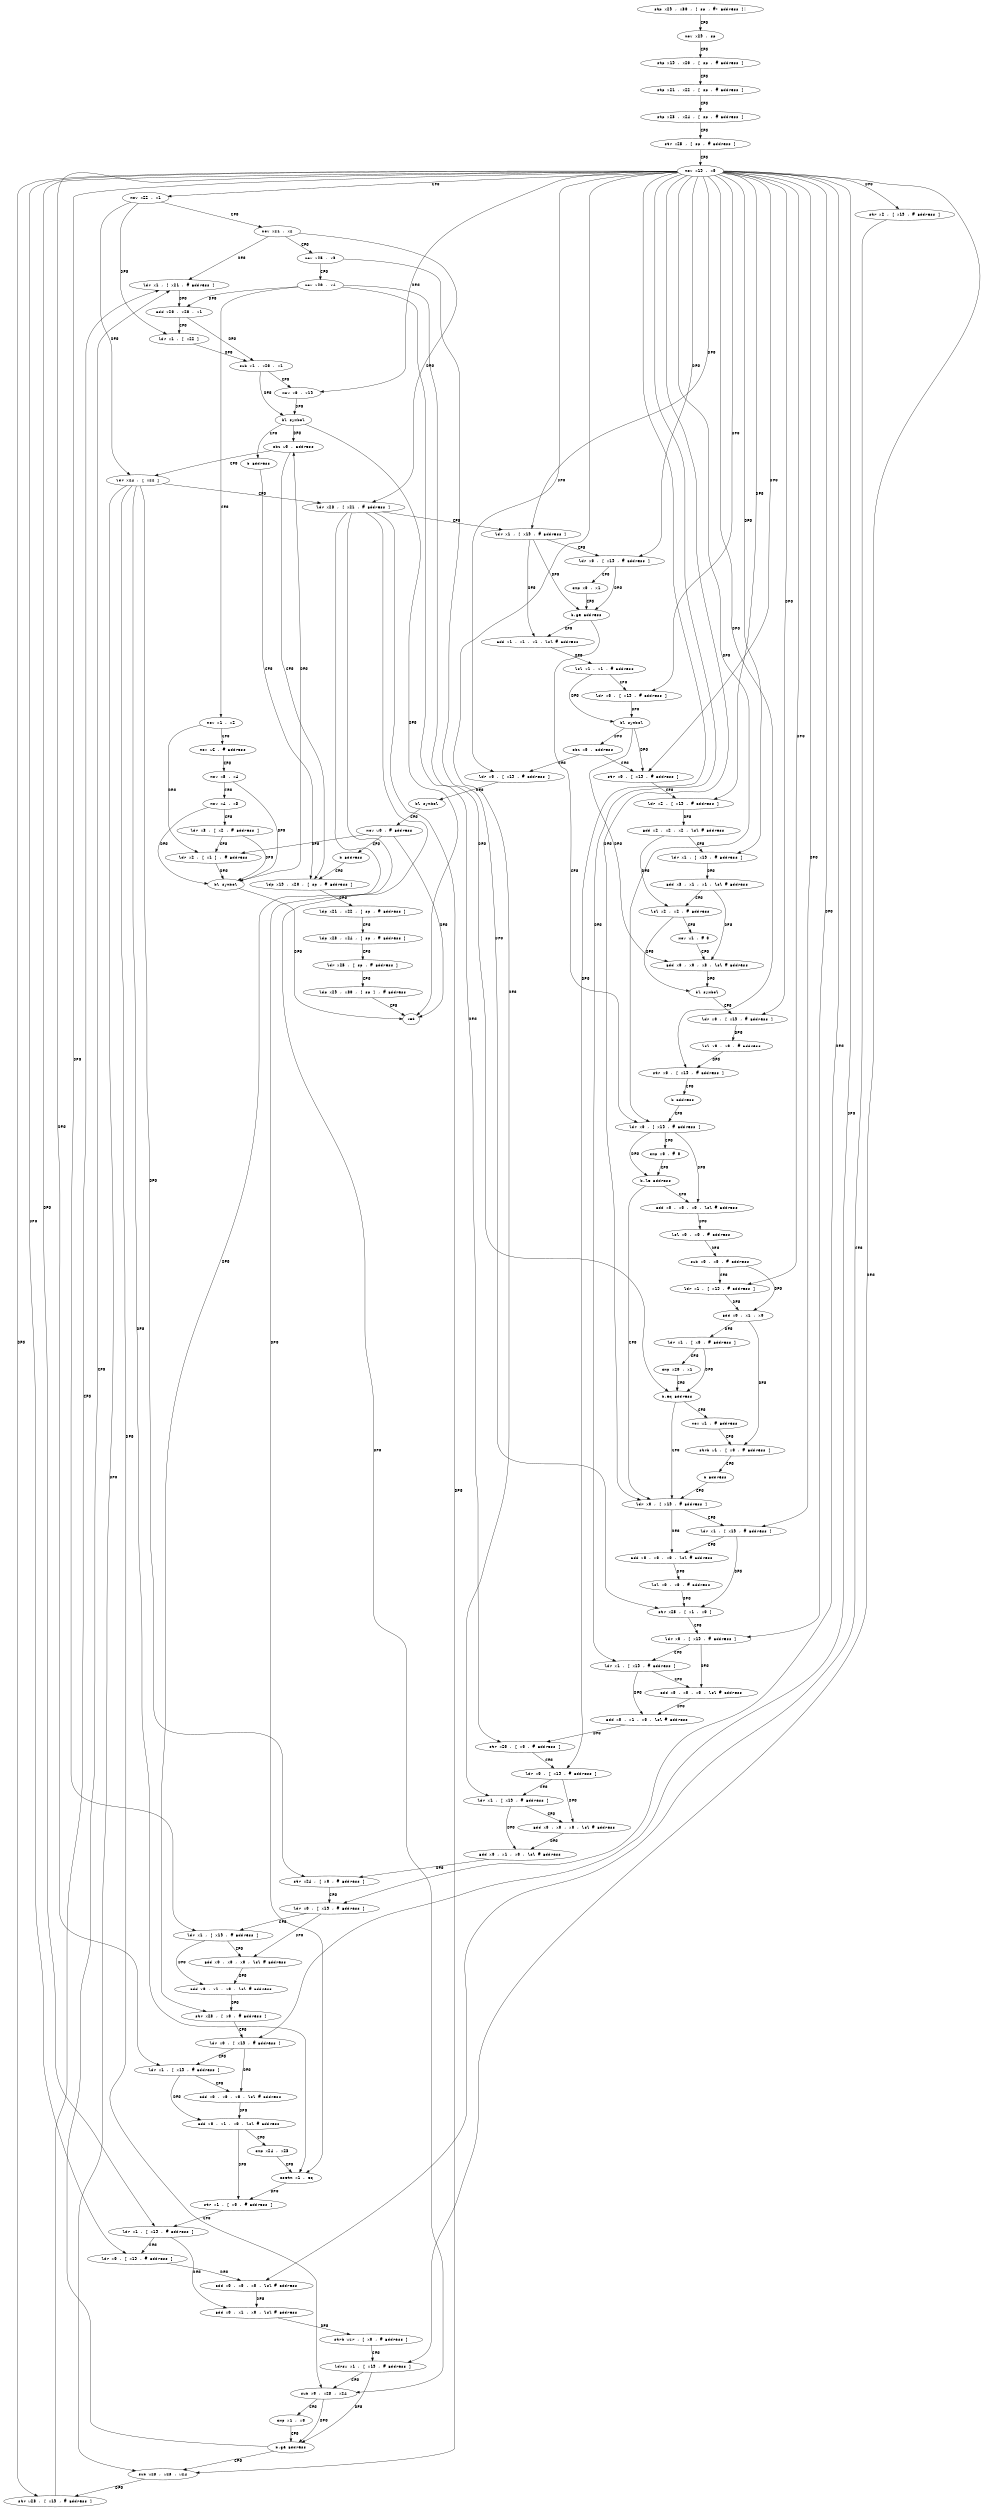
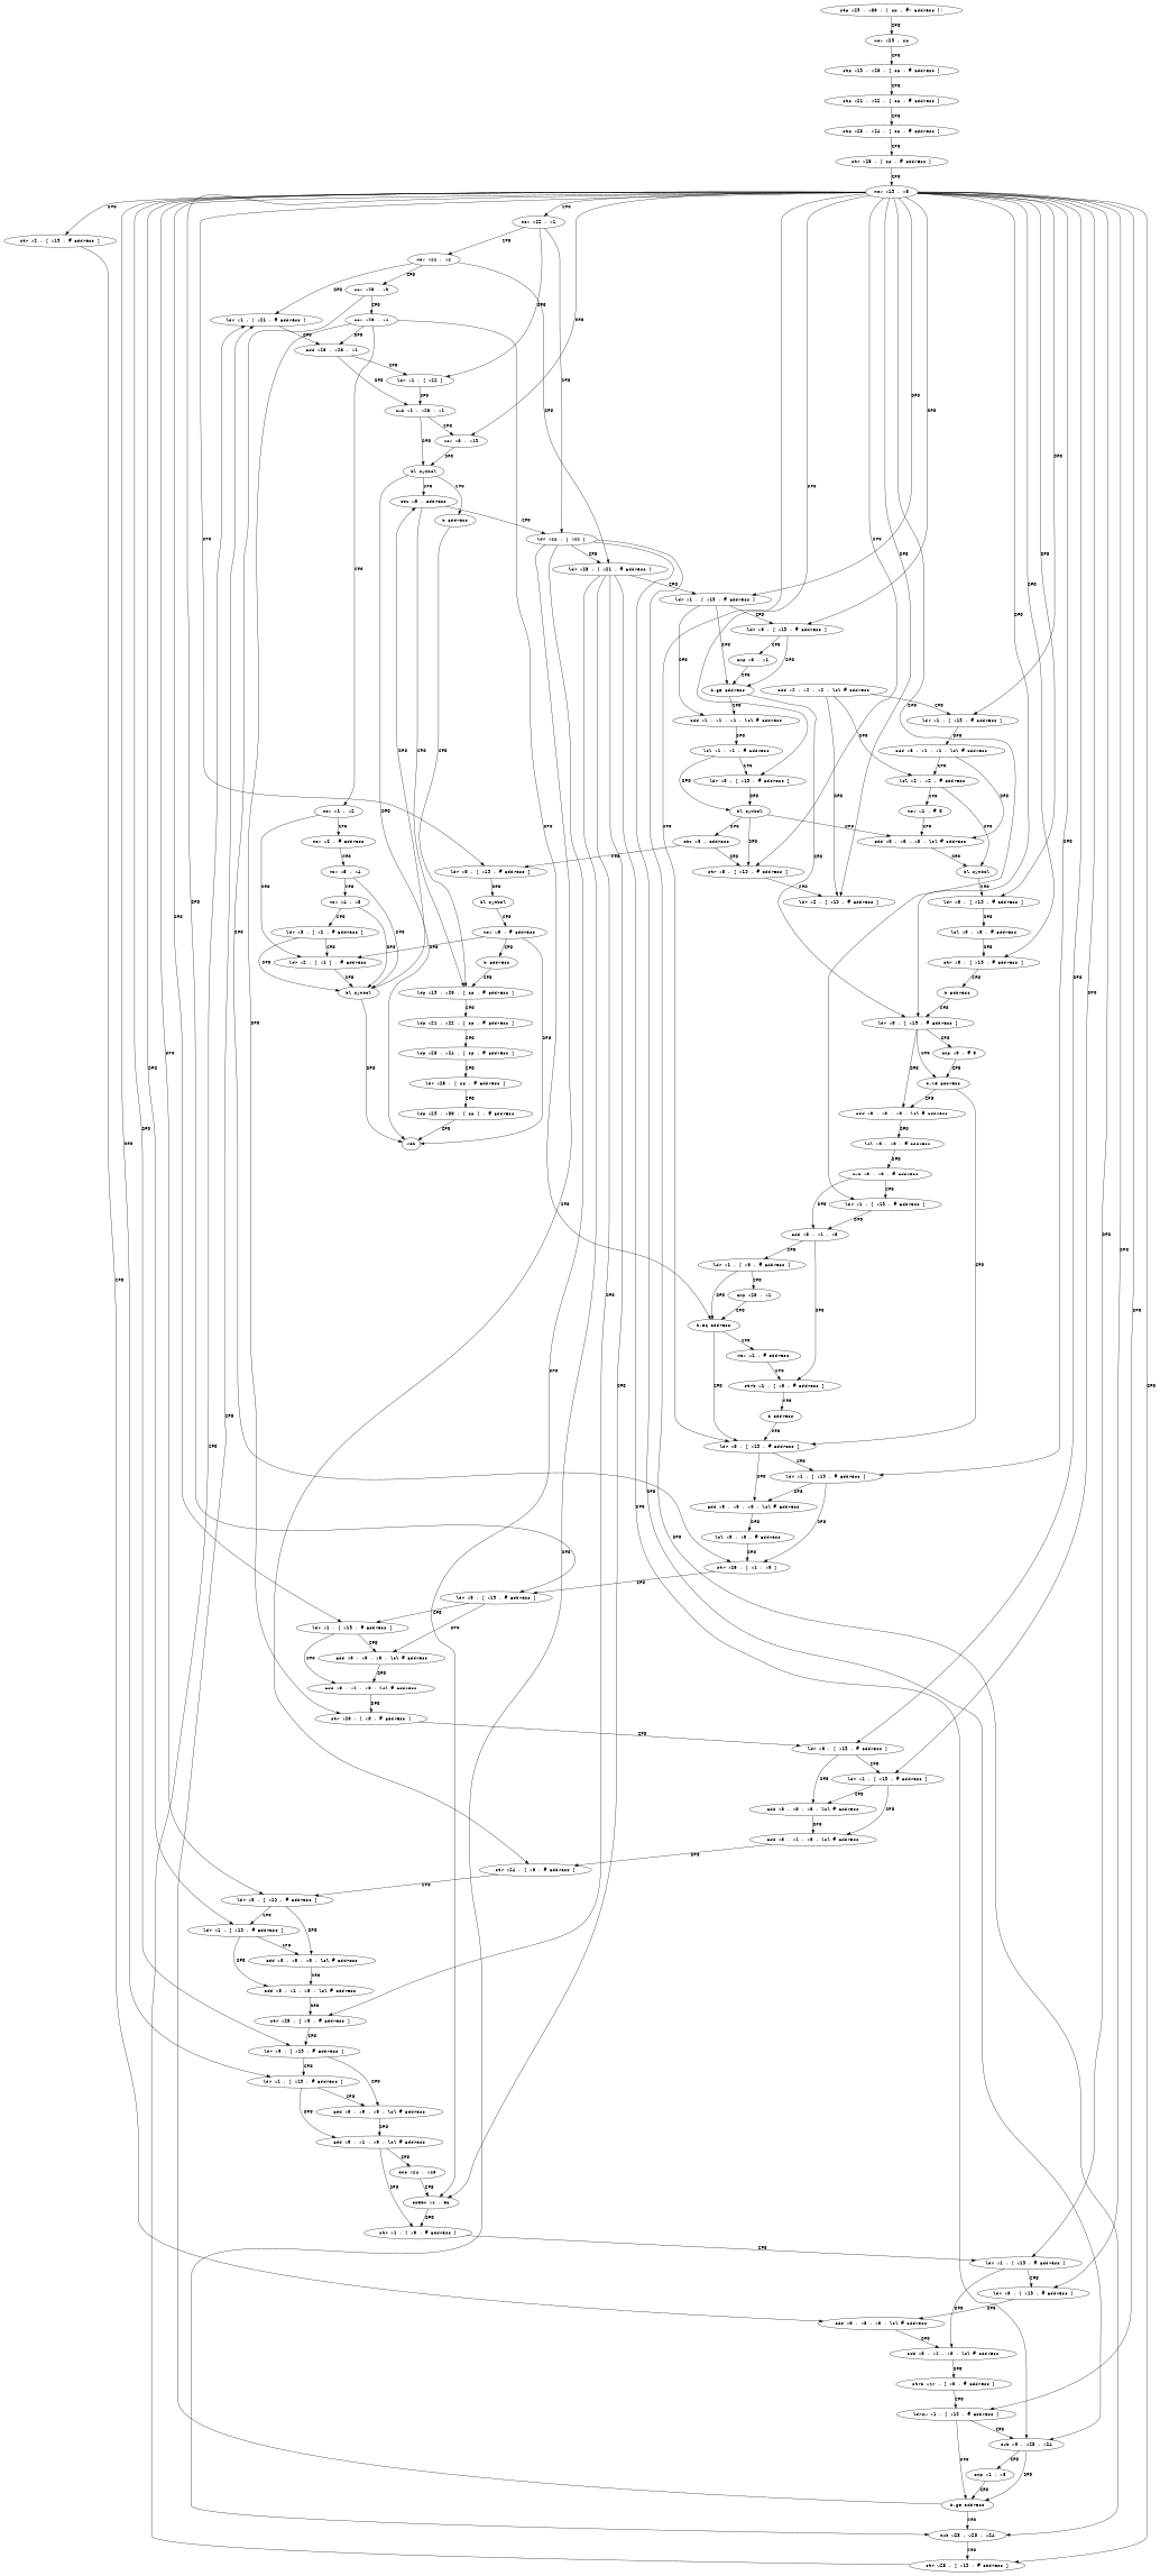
  digraph {
    fontname="DejaVu Sans Mono"
    node [fontname="DejaVu Sans Mono"]
    edge [fontname="DejaVu Sans Mono"]
    n1 [label="stp x29 , x30 , [ sp , #- address ]!"]
    n2 [label="mov x29 , sp"]
    n3 [label="stp x19 , x20 , [ sp , # address ]"]
    n4 [label="stp x21 , x22 , [ sp , # address ]"]
    n5 [label="stp x23 , x24 , [ sp , # address ]"]
    n6 [label="str x25 , [ sp , # address ]"]
    n7 [label="mov x19 , x0"]
    n8 [label="mov x22 , x1"]
    n9 [label="ldr x1 , [ x19 , # address ]"]
    n10 [label="ldr x0 , [ x19 , # address ]"]
    n11 [label="ldr x0 , [ x19 , # address ]"]
    n12 [label="ldr x0 , [ x19 , # address ]"]
    n13 [label="ldr x0 , [ x19 , # address ]"]
    n14 [label="str x0 , [ x19 , # address ]"]
    n15 [label="ldr x0 , [ x19 , # address ]"]
    n16 [label="ldr x2 , [ x19 , # address ]"]
    n17 [label="ldr x1 , [ x19 , # address ]"]
    n18 [label="ldr x0 , [ x19 , # address ]"]
    n19 [label="str x0 , [ x19 , # address ]"]
    n20 [label="ldr x1 , [ x19 , # address ]"]
    n21 [label="ldr x0 , [ x19 , # address ]"]
    n22 [label="ldr x1 , [ x19 , # address ]"]
    n23 [label="ldr x0 , [ x19 , # address ]"]
    n24 [label="ldr x1 , [ x19 , # address ]"]
    n25 [label="ldr x0 , [ x19 , # address ]"]
    n26 [label="ldr x1 , [ x19 , # address ]"]
    n27 [label="ldr x0 , [ x19 , # address ]"]
    n28 [label="ldr x1 , [ x19 , # address ]"]
    n29 [label="ldr x1 , [ x19 , # address ]"]
    n30 [label="ldr x0 , [ x19 , # address ]"]
    n31 [label="str x2 , [ x19 , # address ]"]
    n32 [label="ldrsw x1 , [ x19 , # address ]"]
    n33 [label="ldr x1 , [ x19 , # address ]"]
    n34 [label="mov x0 , x19"]
    n35 [label="str w23 , [ x19 , # address ]"]
    n36 [label="mov x21 , x2"]
    n37 [label="ldr x24 , [ x22 ]"]
    n38 [label="ldr x1 , [ x22 ]"]
    n39 [label="b.ge address"]
    n40 [label="add x1 , x1 , x1 , lsl # address"]
    n41 [label="cmp x0 , x1"]
    n42 [label="cmp x0 , # 0"]
    n43 [label="b.le address"]
    n44 [label="add x0 , x0 , x0 , lsl # address"]
    n45 [label="bl symbol"]
    n46 [label="bl symbol"]
    n47 [label="add x0 , x0 , x0 , lsl # address"]
    n48 [label="add x2 , x2 , x2 , lsl # address"]
    n49 [label="add x3 , x1 , x1 , lsl # address"]
    n50 [label="lsl x0 , x0 , # address"]
    n51 [label="b address"]
    n52 [label="str x25 , [ x1 , x0 ]"]
    n53 [label="add x0 , x0 , x0 , lsl # address"]
    n54 [label="add x0 , x1 , x0 , lsl # address"]
    n55 [label="add x0 , x0 , x0 , lsl # address"]
    n56 [label="add x0 , x1 , x0 , lsl # address"]
    n57 [label="add x0 , x0 , x0 , lsl # address"]
    n58 [label="add x0 , x1 , x0 , lsl # address"]
    n59 [label="add x0 , x0 , x0 , lsl # address"]
    n60 [label="add x0 , x1 , x0 , lsl # address"]
    n61 [label="add x0 , x1 , x0 , lsl # address"]
    n62 [label="add x0 , x0 , x0 , lsl # address"]
    n63 [label="sub x0 , x23 , x24"]
    n64 [label="b.ge address"]
    n65 [label="add x0 , x1 , x0"]
    n66 [label="bl symbol"]
    n67 [label="ldr x1 , [ x21 , # address ]"]
    n68 [label="mov x25 , x3"]
    n69 [label="ldr x23 , [ x21 , # address ]"]
    n70 [label="str x24 , [ x0 , # address ]"]
    n71 [label="csetm x1 , eq"]
    n72 [label="sub w23 , w23 , w24"]
    n73 [label="sub x1 , x20 , x1"]
    n74 [label="mov x20 , x4"]
    n75 [label="str x23 , [ x0 , # address ]"]
    n76 [label="add x20 , x20 , x1"]
    n77 [label="mov x1 , x2"]
    n78 [label="str x20 , [ x0 , # address ]"]
    n79 [label="b.eq address"]
    n80 [label="mov w6 , # address"]
    n81 [label="ldr x2 , [ x1 ] , # address"]
    n82 [label="mov w1 , # address"]
    n83 [label="mov x5 , x4"]
    n84 [label="bl symbol"]
    n85 [label="mov x4 , x3"]
    n86 [label="ldr x3 , [ x2 , # address ]"]
    n87 [label="cbz w0 , address"]
    n88 [label=ret]
    n89 [label="ldp x19 , x20 , [ sp , # address ]"]
    n90 [label="ldp x21 , x22 , [ sp , # address ]"]
    n91 [label="str x1 , [ x0 , # address ]"]
    n92 [label="cmp x1 , x0"]
    n93 [label="ldp x23 , x24 , [ sp , # address ]"]
    n94 [label="lsl x1 , x1 , # address"]
    n95 [label="lsl x0 , x0 , # address"]
    n96 [label="ldr x25 , [ sp , # address ]"]
    n97 [label="ldp x29 , x30 , [ sp ] , # address"]
    n98 [label="cbz x0 , address"]
    n99 [label="add x0 , x0 , x3 , lsl # address"]
    n100 [label="bl symbol"]
    n101 [label="mov w0 , # address"]
    n102 [label="lsl x0 , x0 , # address"]
    n103 [label="sub x0 , x0 , # address"]
    n104 [label="b address"]
    n105 [label="lsl x2 , x2 , # address"]
    n106 [label="mov w1 , # 0"]
    n107 [label="cmp x24 , x23"]
    n108 [label="strb wzr , [ x0 , # address ]"]
    n109 [label="ldr x1 , [ x0 , # address ]"]
    n110 [label="strb w1 , [ x0 , # address ]"]
    n111 [label="cmp x20 , x1"]
    n112 [label="b address"]
    n113 [label="b address"]
    n1 -> n2 [label=CFG]
    n2 -> n3 [label=CFG]
    n3 -> n4 [label=CFG]
    n4 -> n5 [label=CFG]
    n5 -> n6 [label=CFG]
    n6 -> n7 [label=CFG]
    n7 -> n8 [label=CFG]
    n7 -> n9 [label=DFG]
    n7 -> n10 [label=DFG]
    n7 -> n11 [label=DFG]
    n7 -> n12 [label=DFG]
    n7 -> n13 [label=DFG]
    n7 -> n14 [label=DFG]
    n7 -> n15 [label=DFG]
    n7 -> n16 [label=DFG]
    n7 -> n17 [label=DFG]
    n7 -> n18 [label=DFG]
    n7 -> n19 [label=DFG]
    n7 -> n20 [label=DFG]
    n7 -> n21 [label=DFG]
    n7 -> n22 [label=DFG]
    n7 -> n23 [label=DFG]
    n7 -> n24 [label=DFG]
    n7 -> n25 [label=DFG]
    n7 -> n26 [label=DFG]
    n7 -> n27 [label=DFG]
    n7 -> n28 [label=DFG]
    n7 -> n29 [label=DFG]
    n7 -> n30 [label=DFG]
    n7 -> n31 [label=DFG]
    n7 -> n32 [label=DFG]
    n7 -> n33 [label=DFG]
    n7 -> n34 [label=DFG]
    n7 -> n35 [label=DFG]
    n8 -> n36 [label=CFG]
    n8 -> n37 [label=DFG]
    n8 -> n38 [label=DFG]
    n9 -> n10 [label=CFG]
    n9 -> n39 [label=DFG]
    n9 -> n40 [label=DFG]
    n10 -> n39 [label=DFG]
    n10 -> n41 [label=CFG]
    n11 -> n42 [label=CFG]
    n11 -> n43 [label=DFG]
    n11 -> n44 [label=DFG]
    n12 -> n45 [label=DFG]
    n13 -> n46 [label=DFG]
    n14 -> n16 [label=CFG]
    n15 -> n20 [label=CFG]
    n15 -> n47 [label=DFG]
-   n16 -> n48 [label=DFG]
+   n48 -> n16 [label=DFG]
    n17 -> n49 [label=DFG]
    n18 -> n50 [label=DFG]
    n19 -> n51 [label=CFG]
    n20 -> n47 [label=CFG]
    n20 -> n52 [label=DFG]
    n21 -> n22 [label=CFG]
    n21 -> n53 [label=DFG]
    n22 -> n53 [label=CFG]
    n22 -> n54 [label=DFG]
    n23 -> n24 [label=CFG]
    n23 -> n55 [label=DFG]
    n24 -> n55 [label=CFG]
    n24 -> n56 [label=DFG]
    n25 -> n26 [label=CFG]
    n25 -> n57 [label=DFG]
    n26 -> n57 [label=CFG]
    n26 -> n58 [label=DFG]
    n27 -> n28 [label=CFG]
    n27 -> n59 [label=DFG]
    n28 -> n59 [label=CFG]
    n28 -> n60 [label=DFG]
    n29 -> n30 [label=CFG]
    n29 -> n61 [label=DFG]
    n30 -> n62 [label=DFG]
    n31 -> n62 [label=CFG]
    n32 -> n63 [label=CFG]
    n32 -> n64 [label=DFG]
    n33 -> n65 [label=DFG]
    n34 -> n66 [label=DFG]
    n35 -> n67 [label=CFG]
    n36 -> n67 [label=DFG]
    n36 -> n68 [label=CFG]
    n36 -> n69 [label=DFG]
    n37 -> n63 [label=DFG]
    n37 -> n69 [label=CFG]
    n37 -> n70 [label=DFG]
    n37 -> n71 [label=DFG]
    n37 -> n72 [label=DFG]
    n38 -> n73 [label=DFG]
    n39 -> n11 [label=CFG]
    n39 -> n40 [label=CFG]
    n40 -> n94 [label=DFG]
    n41 -> n39 [label=CFG]
    n42 -> n43 [label=CFG]
    n43 -> n15 [label=CFG]
    n43 -> n44 [label=CFG]
    n44 -> n95 [label=DFG]
    n45 -> n14 [label=DFG]
    n45 -> n98 [label=DFG]
    n45 -> n99 [label=DFG]
    n46 -> n101 [label=CFG]
    n47 -> n102 [label=DFG]
    n48 -> n17 [label=CFG]
    n48 -> n105 [label=DFG]
    n49 -> n99 [label=DFG]
    n49 -> n105 [label=CFG]
    n50 -> n19 [label=DFG]
    n51 -> n11 [label=CFG]
    n52 -> n21 [label=CFG]
    n53 -> n54 [label=DFG]
    n54 -> n78 [label=DFG]
    n55 -> n56 [label=DFG]
    n56 -> n70 [label=DFG]
    n57 -> n58 [label=DFG]
    n58 -> n75 [label=DFG]
    n59 -> n60 [label=DFG]
    n60 -> n91 [label=DFG]
    n60 -> n107 [label=CFG]
    n61 -> n108 [label=DFG]
    n62 -> n61 [label=DFG]
    n63 -> n64 [label=DFG]
    n63 -> n92 [label=CFG]
    n64 -> n67 [label=CFG]
    n64 -> n72 [label=CFG]
    n65 -> n109 [label=DFG]
    n65 -> n110 [label=DFG]
    n66 -> n87 [label=DFG]
    n66 -> n88 [label=DFG]
    n66 -> n113 [label=CFG]
    n67 -> n76 [label=DFG]
    n68 -> n52 [label=DFG]
    n68 -> n74 [label=CFG]
    n69 -> n9 [label=CFG]
    n69 -> n63 [label=DFG]
    n69 -> n71 [label=DFG]
    n69 -> n72 [label=DFG]
    n69 -> n75 [label=DFG]
    n70 -> n25 [label=CFG]
    n71 -> n91 [label=DFG]
-   n72 -> n35 [label=DFG]
+   n72 -> n35 [label=CFG]
    n73 -> n34 [label=CFG]
    n73 -> n66 [label=DFG]
    n74 -> n76 [label=DFG]
    n74 -> n77 [label=CFG]
    n74 -> n78 [label=DFG]
    n74 -> n79 [label=DFG]
    n75 -> n27 [label=CFG]
    n76 -> n38 [label=CFG]
    n76 -> n73 [label=DFG]
    n77 -> n80 [label=CFG]
    n77 -> n81 [label=DFG]
    n78 -> n23 [label=CFG]
    n79 -> n15 [label=CFG]
    n79 -> n82 [label=CFG]
    n80 -> n83 [label=CFG]
    n81 -> n84 [label=DFG]
    n82 -> n110 [label=CFG]
    n83 -> n84 [label=DFG]
    n83 -> n85 [label=CFG]
    n84 -> n87 [label=DFG]
    n84 -> n88 [label=DFG]
    n85 -> n84 [label=DFG]
    n85 -> n86 [label=CFG]
    n86 -> n81 [label=CFG]
    n86 -> n84 [label=DFG]
    n87 -> n37 [label=CFG]
    n87 -> n89 [label=CFG]
    n89 -> n90 [label=CFG]
    n90 -> n93 [label=CFG]
    n91 -> n29 [label=CFG]
    n92 -> n64 [label=CFG]
    n93 -> n96 [label=CFG]
    n94 -> n12 [label=CFG]
    n94 -> n45 [label=DFG]
    n95 -> n103 [label=DFG]
    n96 -> n97 [label=CFG]
    n97 -> n88 [label=CFG]
    n98 -> n13 [label=CFG]
    n98 -> n14 [label=CFG]
    n99 -> n100 [label=DFG]
    n100 -> n18 [label=CFG]
    n101 -> n81 [label=DFG]
    n101 -> n88 [label=DFG]
    n101 -> n104 [label=CFG]
    n102 -> n52 [label=DFG]
    n103 -> n33 [label=CFG]
    n103 -> n65 [label=DFG]
    n104 -> n89 [label=CFG]
    n105 -> n100 [label=DFG]
    n105 -> n106 [label=CFG]
    n106 -> n99 [label=CFG]
    n107 -> n71 [label=CFG]
    n108 -> n32 [label=CFG]
    n109 -> n79 [label=DFG]
    n109 -> n111 [label=CFG]
    n110 -> n112 [label=CFG]
    n111 -> n79 [label=CFG]
    n112 -> n15 [label=CFG]
    n113 -> n89 [label=CFG]
  }
